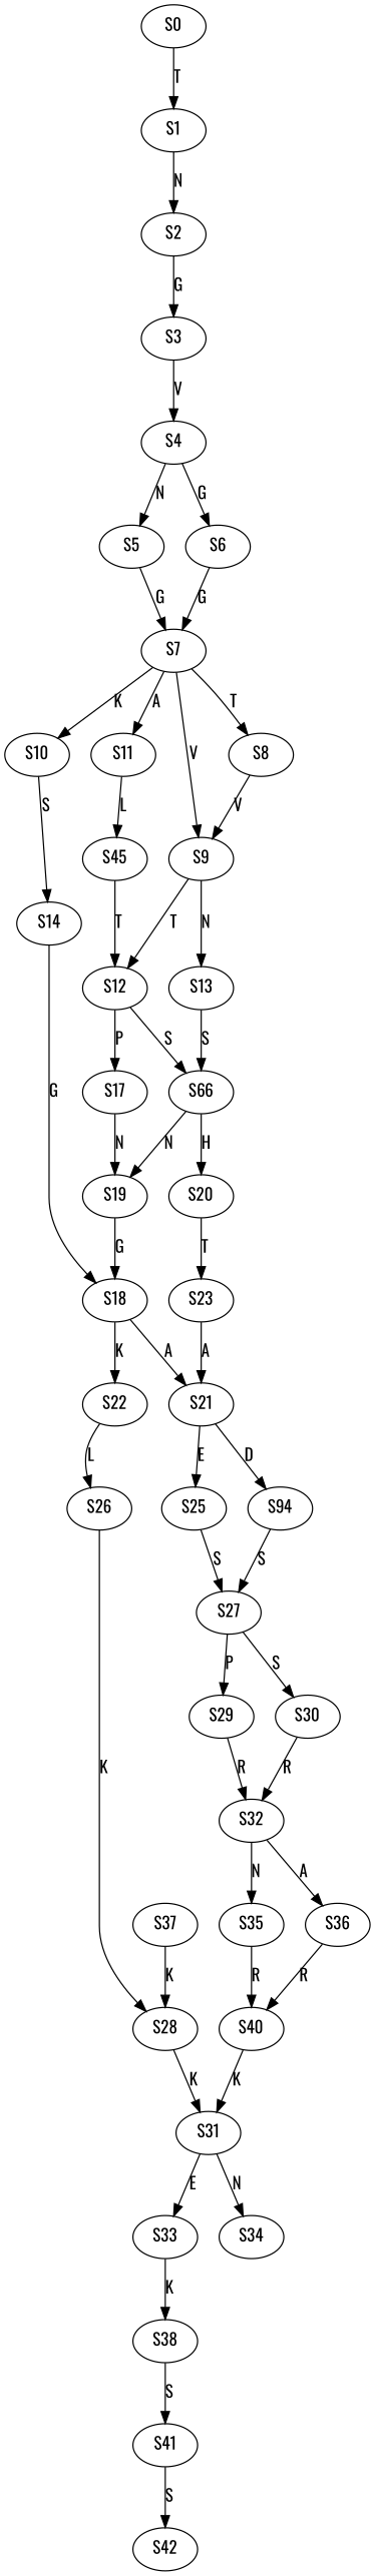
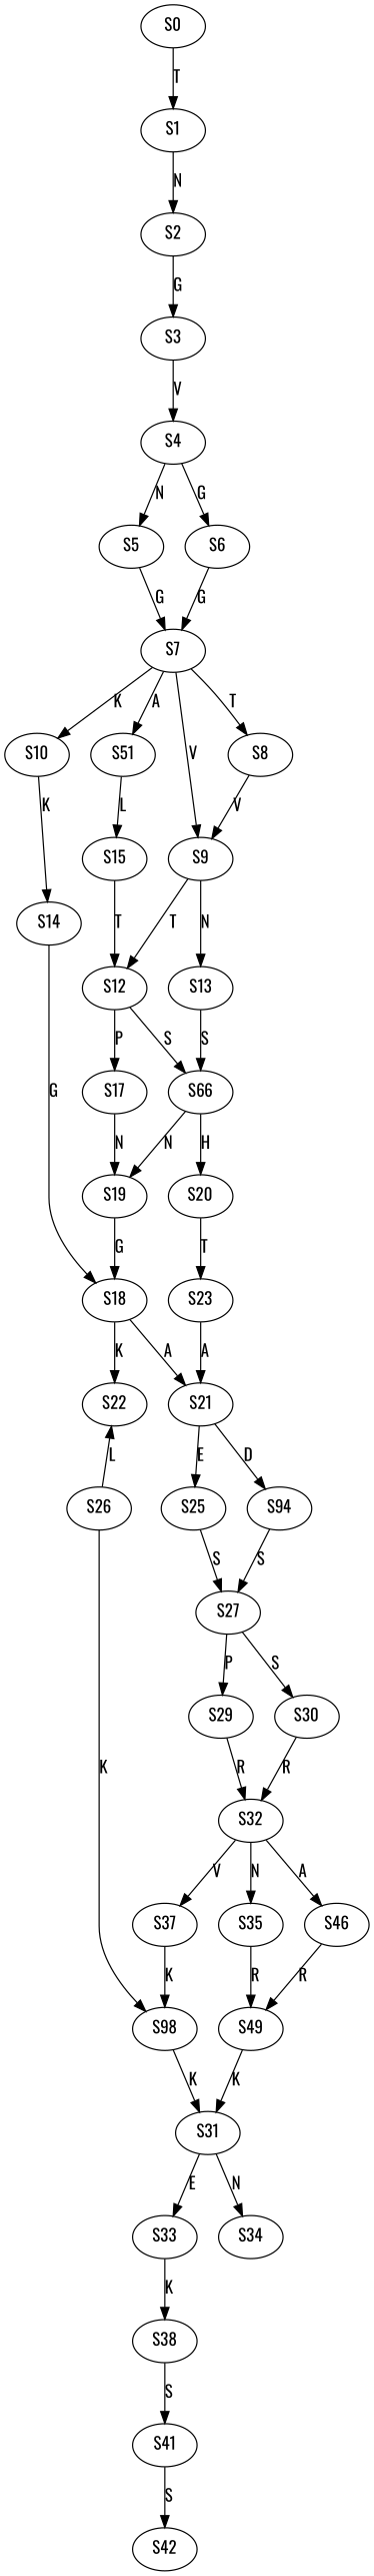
  strict digraph {
    fontname=Oswald
    node [fontname=Oswald]
    edge [fontname=Oswald]
    S0
    S1
    S2
    S3
    S4
    S5
    S6
    S7
    S8
    S9
    S10
-   S11
+   S11 [label=S51]
    S12
    S13
    S14
-   S15 [label=S45]
+   S15
    n17 [label=S66]
    S17
    S18
    S19
    S20
    S21
    S22
    S23
    n25 [label=S94]
    S25
    S26
    S27
-   S28
+   S28 [label=S98]
    S29
    S30
    S31
    S32
    S33
    S34
    S35
-   S36
+   S36 [label=S46]
    S37
    S38
-   S40
+   S40 [label=S49]
    S41
    S42
    S0 -> S1 [label=T]
    S1 -> S2 [label=N]
    S2 -> S3 [label=G]
    S3 -> S4 [label=V]
    S4 -> S5 [label=N]
    S4 -> S6 [label=G]
    S5 -> S7 [label=G]
    S6 -> S7 [label=G]
    S7 -> S8 [label=T]
    S7 -> S9 [label=V]
    S7 -> S10 [label=K]
    S7 -> S11 [label=A]
    S8 -> S9 [label=V]
    S9 -> S12 [label=T]
    S9 -> S13 [label=N]
-   S10 -> S14 [label=S]
+   S10 -> S14 [label=K]
    S11 -> S15 [label=L]
    S12 -> n17 [label=S]
    S12 -> S17 [label=P]
    S13 -> n17 [label=S]
    S14 -> S18 [label=G]
    S15 -> S12 [label=T]
    n17 -> S19 [label=N]
    n17 -> S20 [label=H]
    S17 -> S19 [label=N]
    S18 -> S21 [label=A]
    S18 -> S22 [label=K]
    S19 -> S18 [label=G]
    S20 -> S23 [label=T]
    S21 -> n25 [label=D]
    S21 -> S25 [label=E]
-   S22 -> S26 [label=L]
+   S26 -> S22 [label=L]
    S23 -> S21 [label=A]
    n25 -> S27 [label=S]
    S25 -> S27 [label=S]
    S26 -> S28 [label=K]
    S27 -> S29 [label=P]
    S27 -> S30 [label=S]
    S28 -> S31 [label=K]
    S29 -> S32 [label=R]
    S30 -> S32 [label=R]
    S31 -> S33 [label=E]
    S31 -> S34 [label=N]
    S32 -> S35 [label=N]
    S32 -> S36 [label=A]
+   S32 -> S37 [label=V]
    S33 -> S38 [label=K]
    S35 -> S40 [label=R]
    S36 -> S40 [label=R]
    S37 -> S28 [label=K]
    S38 -> S41 [label=S]
    S40 -> S31 [label=K]
    S41 -> S42 [label=S]
  }
